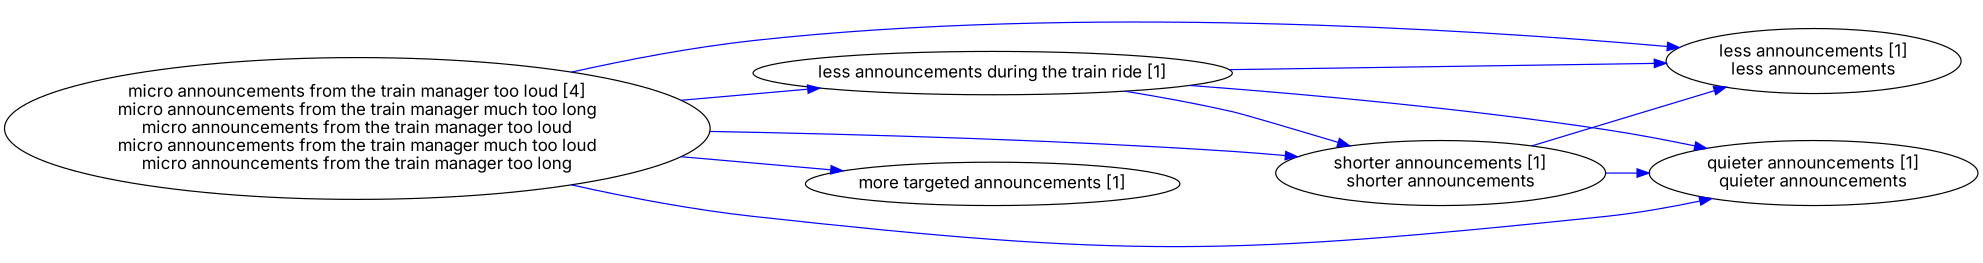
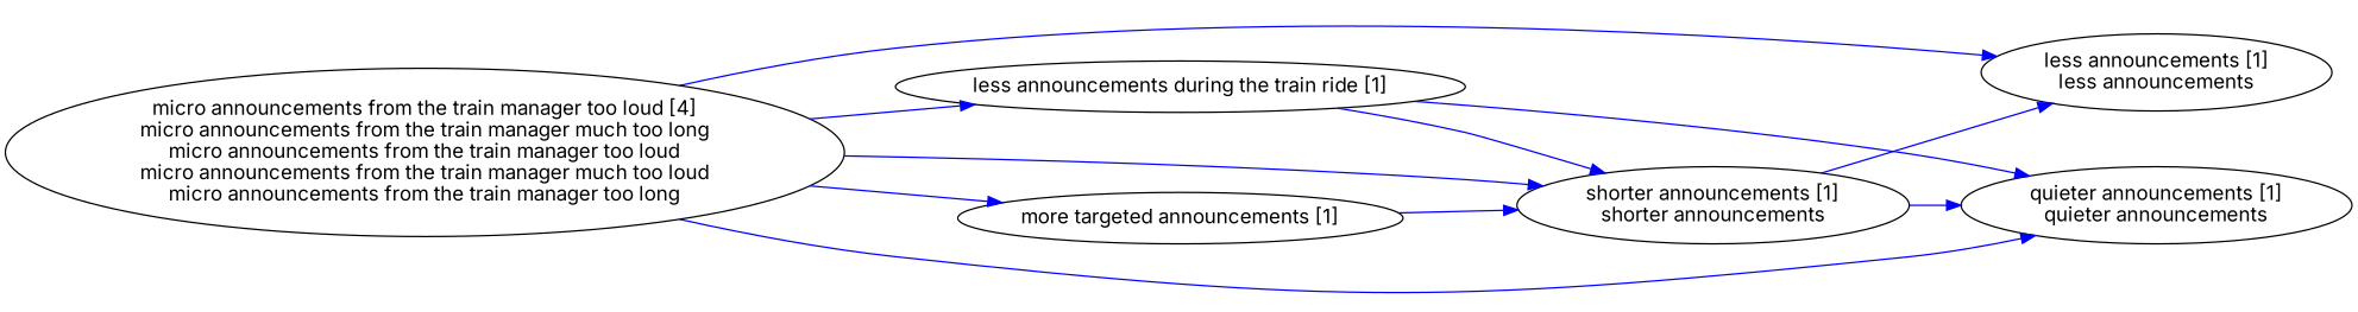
  digraph {
    fontname=Inter
    rankdir=LR
    node [fontname=Inter]
    edge [color=blue fontname=Inter]
    "micro announcements from the train manager too loud [4]\nmicro announcements from the train manager much too long\nmicro announcements from the train manager too loud\nmicro announcements from the train manager much too loud\nmicro announcements from the train manager too long"
    "less announcements during the train ride [1]"
    "less announcements [1]\nless announcements"
    "more targeted announcements [1]"
    "quieter announcements [1]\nquieter announcements"
    "shorter announcements [1]\nshorter announcements"
    "micro announcements from the train manager too loud [4]\nmicro announcements from the train manager much too long\nmicro announcements from the train manager too loud\nmicro announcements from the train manager much too loud\nmicro announcements from the train manager too long" -> "less announcements during the train ride [1]"
    "micro announcements from the train manager too loud [4]\nmicro announcements from the train manager much too long\nmicro announcements from the train manager too loud\nmicro announcements from the train manager much too loud\nmicro announcements from the train manager too long" -> "less announcements [1]\nless announcements"
    "micro announcements from the train manager too loud [4]\nmicro announcements from the train manager much too long\nmicro announcements from the train manager too loud\nmicro announcements from the train manager much too loud\nmicro announcements from the train manager too long" -> "more targeted announcements [1]"
    "micro announcements from the train manager too loud [4]\nmicro announcements from the train manager much too long\nmicro announcements from the train manager too loud\nmicro announcements from the train manager much too loud\nmicro announcements from the train manager too long" -> "quieter announcements [1]\nquieter announcements"
    "micro announcements from the train manager too loud [4]\nmicro announcements from the train manager much too long\nmicro announcements from the train manager too loud\nmicro announcements from the train manager much too loud\nmicro announcements from the train manager too long" -> "shorter announcements [1]\nshorter announcements"
-   "less announcements during the train ride [1]" -> "less announcements [1]\nless announcements"
    "less announcements during the train ride [1]" -> "quieter announcements [1]\nquieter announcements"
    "less announcements during the train ride [1]" -> "shorter announcements [1]\nshorter announcements"
+   "more targeted announcements [1]" -> "shorter announcements [1]\nshorter announcements"
    "shorter announcements [1]\nshorter announcements" -> "less announcements [1]\nless announcements"
    "shorter announcements [1]\nshorter announcements" -> "quieter announcements [1]\nquieter announcements"
  }
